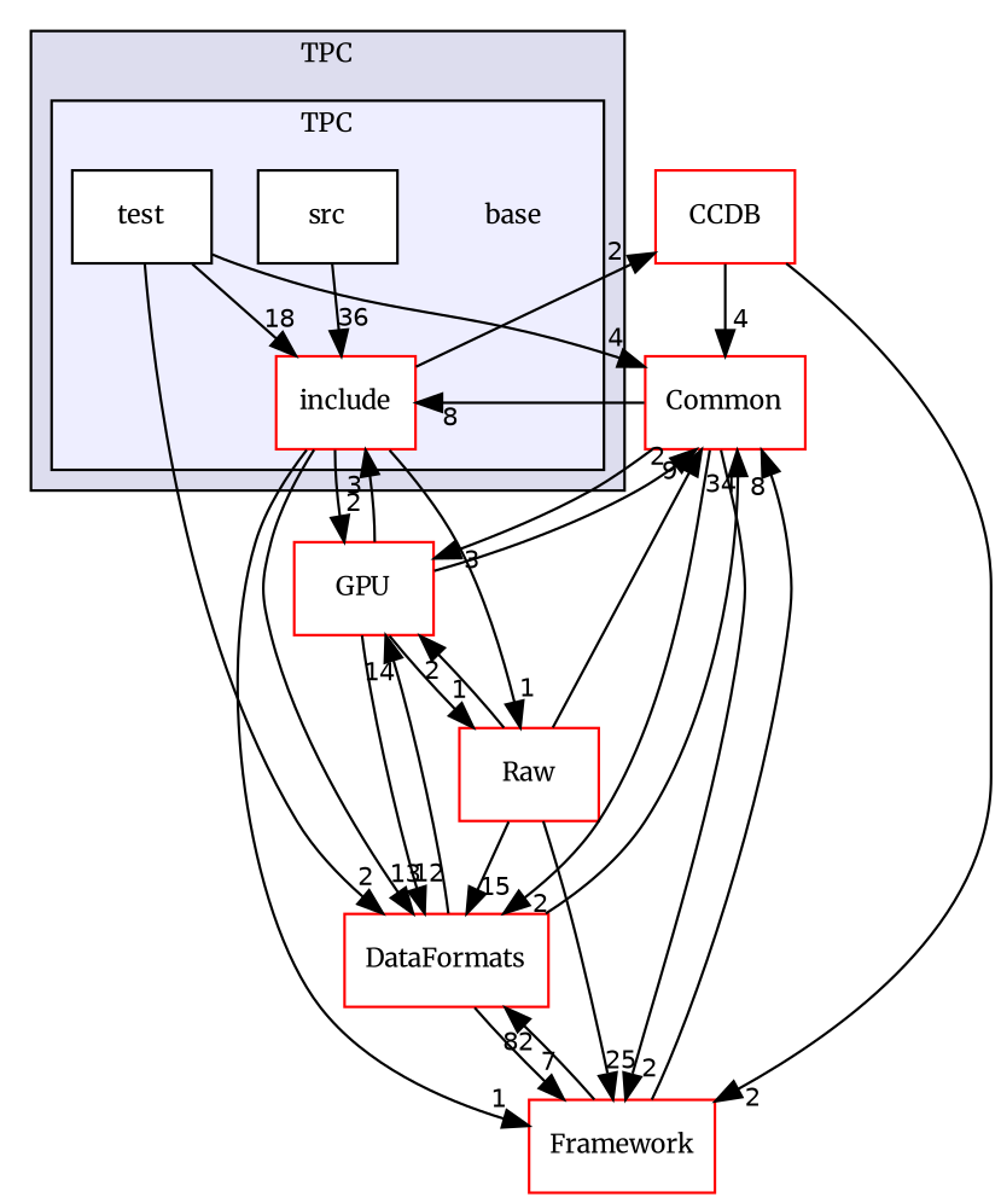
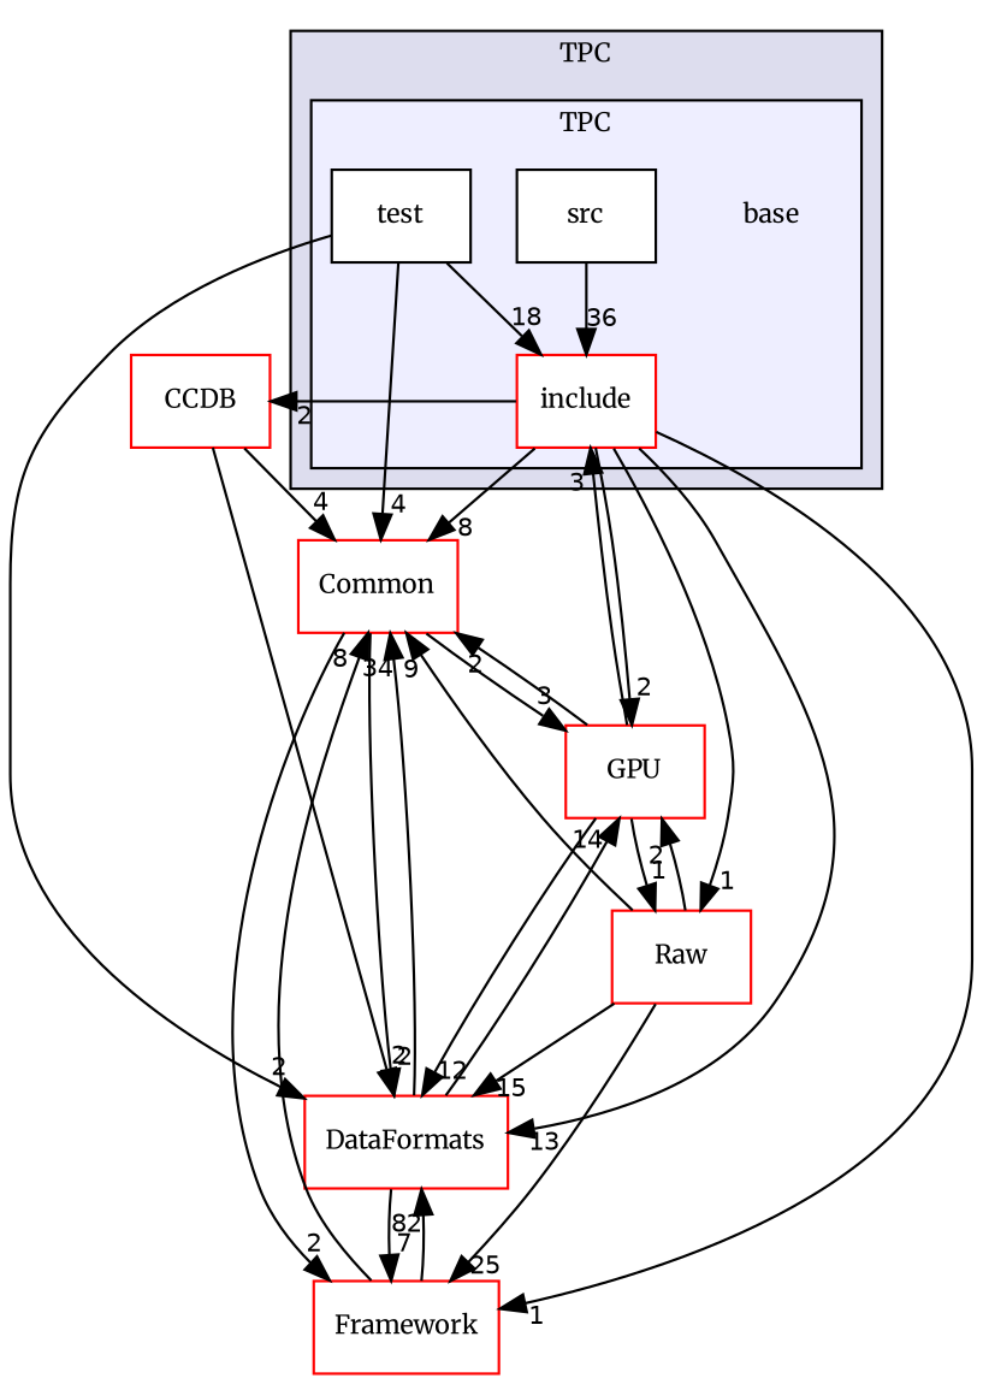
  digraph {
    compound=true
    fontname=Merriweather
    node [fontname=Merriweather fontsize=10 shape=box color=red]
    edge [headlabel=2 labeldistance=1.5 labelfontname=Helvetica labelfontsize=10 fontname=Merriweather]
    n1 [label=base shape=plaintext color=""]
    n2 [fillcolor=white label=include style=filled]
    n3 [color=black fillcolor=white label=src style=filled]
    n4 [color=black fillcolor=white label=test style=filled]
    n5 [label=Common]
    n6 [label=CCDB]
    n7 [label=GPU]
    n8 [label=Framework]
    n9 [label=Raw]
    n10 [label=DataFormats]
    subgraph cluster_1 {
      bgcolor="#ddddee"
      fontsize=10
      label=TPC
      pencolor=black
      subgraph cluster_2 {
        bgcolor="#eeeeff"
        fontsize=10
        pencolor=black
        n1
        n2
        n3
        n4
      }
    }
-   n5 -> n2 [headlabel=8]
+   n2 -> n5 [headlabel=8]
    n2 -> n6
    n2 -> n7
    n2 -> n8 [headlabel=1]
    n2 -> n9 [headlabel=1]
    n2 -> n10 [headlabel=13]
    n3 -> n2 [headlabel=36]
    n4 -> n2 [headlabel=18]
    n4 -> n5 [headlabel=4]
    n4 -> n10
    n5 -> n7 [headlabel=3]
    n5 -> n8
    n5 -> n10
    n6 -> n5 [headlabel=4]
-   n6 -> n8
+   n6 -> n10
    n7 -> n2 [headlabel=3]
    n7 -> n5
    n7 -> n9 [headlabel=1]
    n7 -> n10 [headlabel=12]
    n8 -> n5 [headlabel=8]
    n8 -> n10 [headlabel=82]
    n9 -> n5 [headlabel=9]
    n9 -> n7
    n9 -> n8 [headlabel=25]
    n9 -> n10 [headlabel=15]
    n10 -> n5 [headlabel=34]
    n10 -> n7 [headlabel=14]
    n10 -> n8 [headlabel=7]
  }
